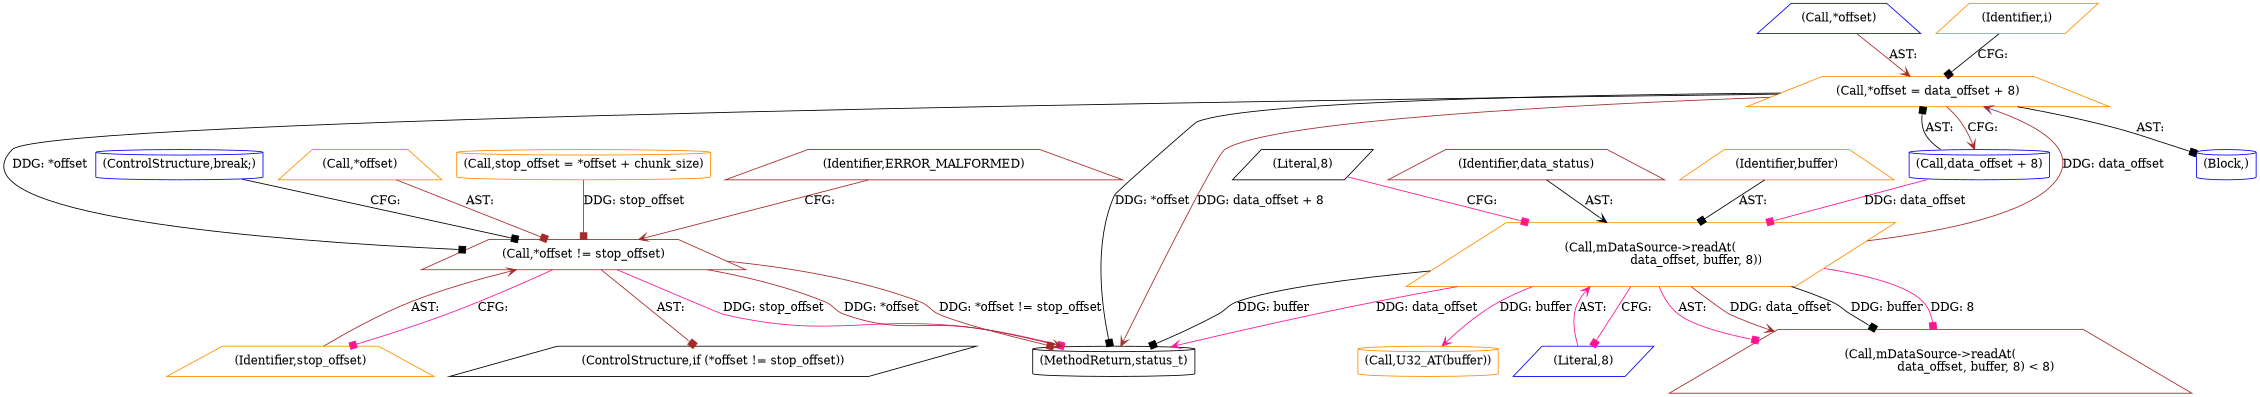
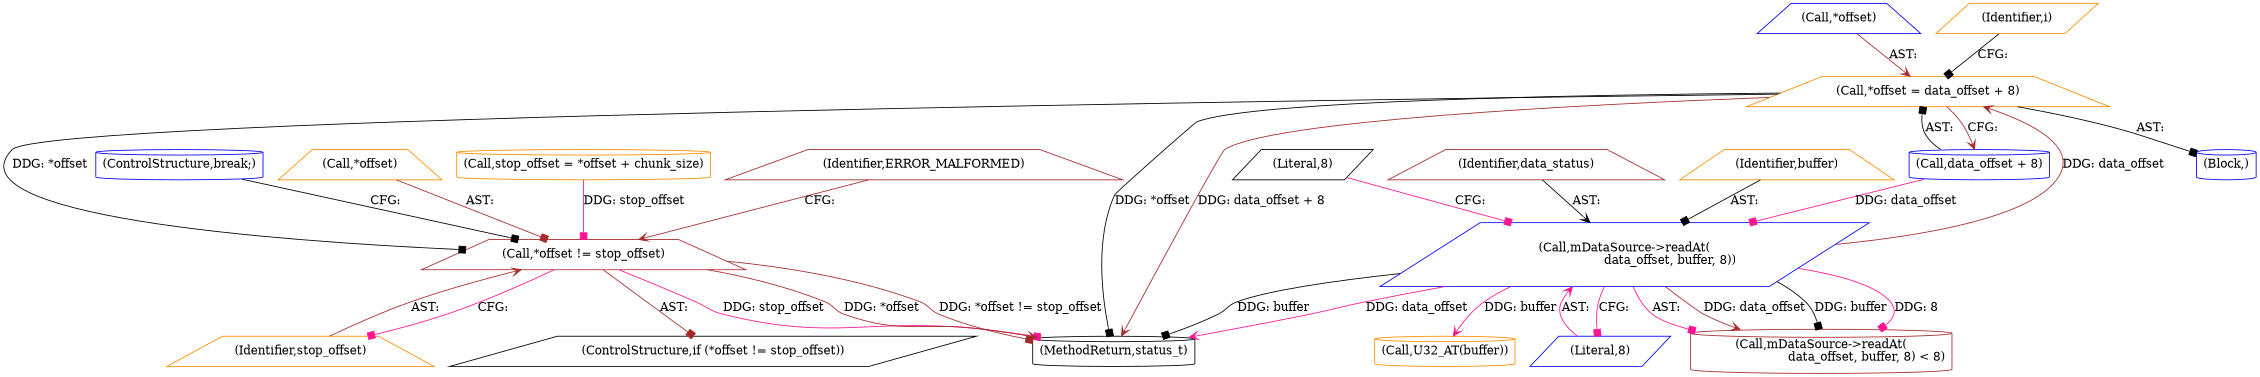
  digraph {
    node [color=darkorange shape=trapezium]
    edge [arrowhead=box color=brown]
    n1 [label="(Call,*offset = data_offset + 8)"]
    n2 [color=brown label="(Call,*offset != stop_offset)"]
    n3 [color=blue label="(Block,)" shape=cylinder]
    n4 [color=blue label="(Call,data_offset + 8)" shape=cylinder]
    n5 [color=black label="(MethodReturn,status_t)" shape=cylinder]
    n6 [label="(Identifier,stop_offset)"]
    n7 [color=black label="(ControlStructure,if (*offset != stop_offset))" shape=parallelogram]
-   n8 [label="(Call,mDataSource->readAt(\n                        data_offset, buffer, 8))" shape=parallelogram]
+   n8 [color=blue label="(Call,mDataSource->readAt(\n                        data_offset, buffer, 8))" shape=parallelogram]
    n9 [label="(Call,U32_AT(buffer))" shape=cylinder]
    n10 [color=blue label="(Literal,8)" shape=parallelogram]
-   n11 [color=brown label="(Call,mDataSource->readAt(\n                        data_offset, buffer, 8) < 8)"]
+   n11 [color=brown label="(Call,mDataSource->readAt(\n                        data_offset, buffer, 8) < 8)" shape=cylinder]
    n12 [color=blue label="(ControlStructure,break;)" shape=cylinder]
    n13 [color=blue label="(Call,*offset)"]
    n14 [label="(Call,*offset)"]
    n15 [label="(Call,stop_offset = *offset + chunk_size)" shape=cylinder]
    n16 [color=black label="(Literal,8)" shape=parallelogram]
    n17 [color=brown label="(Identifier,data_status)"]
    n18 [color=brown label="(Identifier,ERROR_MALFORMED)"]
    n19 [label="(Identifier,i)" shape=parallelogram]
    n20 [label="(Identifier,buffer)"]
    n1 -> n2 [color=black label="DDG: *offset"]
    n1 -> n3 [color=black label="AST: "]
    n1 -> n4 [arrowhead=vee label="CFG: "]
    n1 -> n5 [color=black label="DDG: *offset"]
    n1 -> n5 [arrowhead=vee label="DDG: data_offset + 8"]
    n2 -> n5 [color=deeppink label="DDG: stop_offset"]
    n2 -> n5 [arrowhead=vee label="DDG: *offset"]
    n2 -> n5 [label="DDG: *offset != stop_offset"]
    n2 -> n6 [color=deeppink label="CFG: "]
    n2 -> n7 [label="AST: "]
    n4 -> n1 [color=black label="AST: "]
    n4 -> n8 [color=deeppink label="DDG: data_offset"]
    n6 -> n2 [arrowhead=vee label="AST: "]
    n8 -> n1 [arrowhead=vee label="DDG: data_offset"]
    n8 -> n5 [color=black label="DDG: buffer"]
    n8 -> n5 [arrowhead=vee color=deeppink label="DDG: data_offset"]
    n8 -> n9 [arrowhead=vee color=deeppink label="DDG: buffer"]
    n8 -> n10 [color=deeppink label="CFG: "]
    n8 -> n11 [color=deeppink label="AST: "]
    n8 -> n11 [arrowhead=vee label="DDG: data_offset"]
    n8 -> n11 [color=black label="DDG: buffer"]
    n8 -> n11 [color=deeppink label="DDG: 8"]
    n10 -> n8 [arrowhead=vee color=deeppink label="AST: "]
    n12 -> n2 [color=black label="CFG: "]
    n13 -> n1 [arrowhead=vee label="AST: "]
    n14 -> n2 [label="AST: "]
-   n15 -> n2 [label="DDG: stop_offset"]
+   n15 -> n2 [color=deeppink label="DDG: stop_offset"]
    n16 -> n8 [color=deeppink label="CFG: "]
    n17 -> n8 [arrowhead=vee color=black label="AST: "]
    n18 -> n2 [arrowhead=vee label="CFG: "]
    n19 -> n1 [color=black label="CFG: "]
    n20 -> n8 [color=black label="AST: "]
  }
